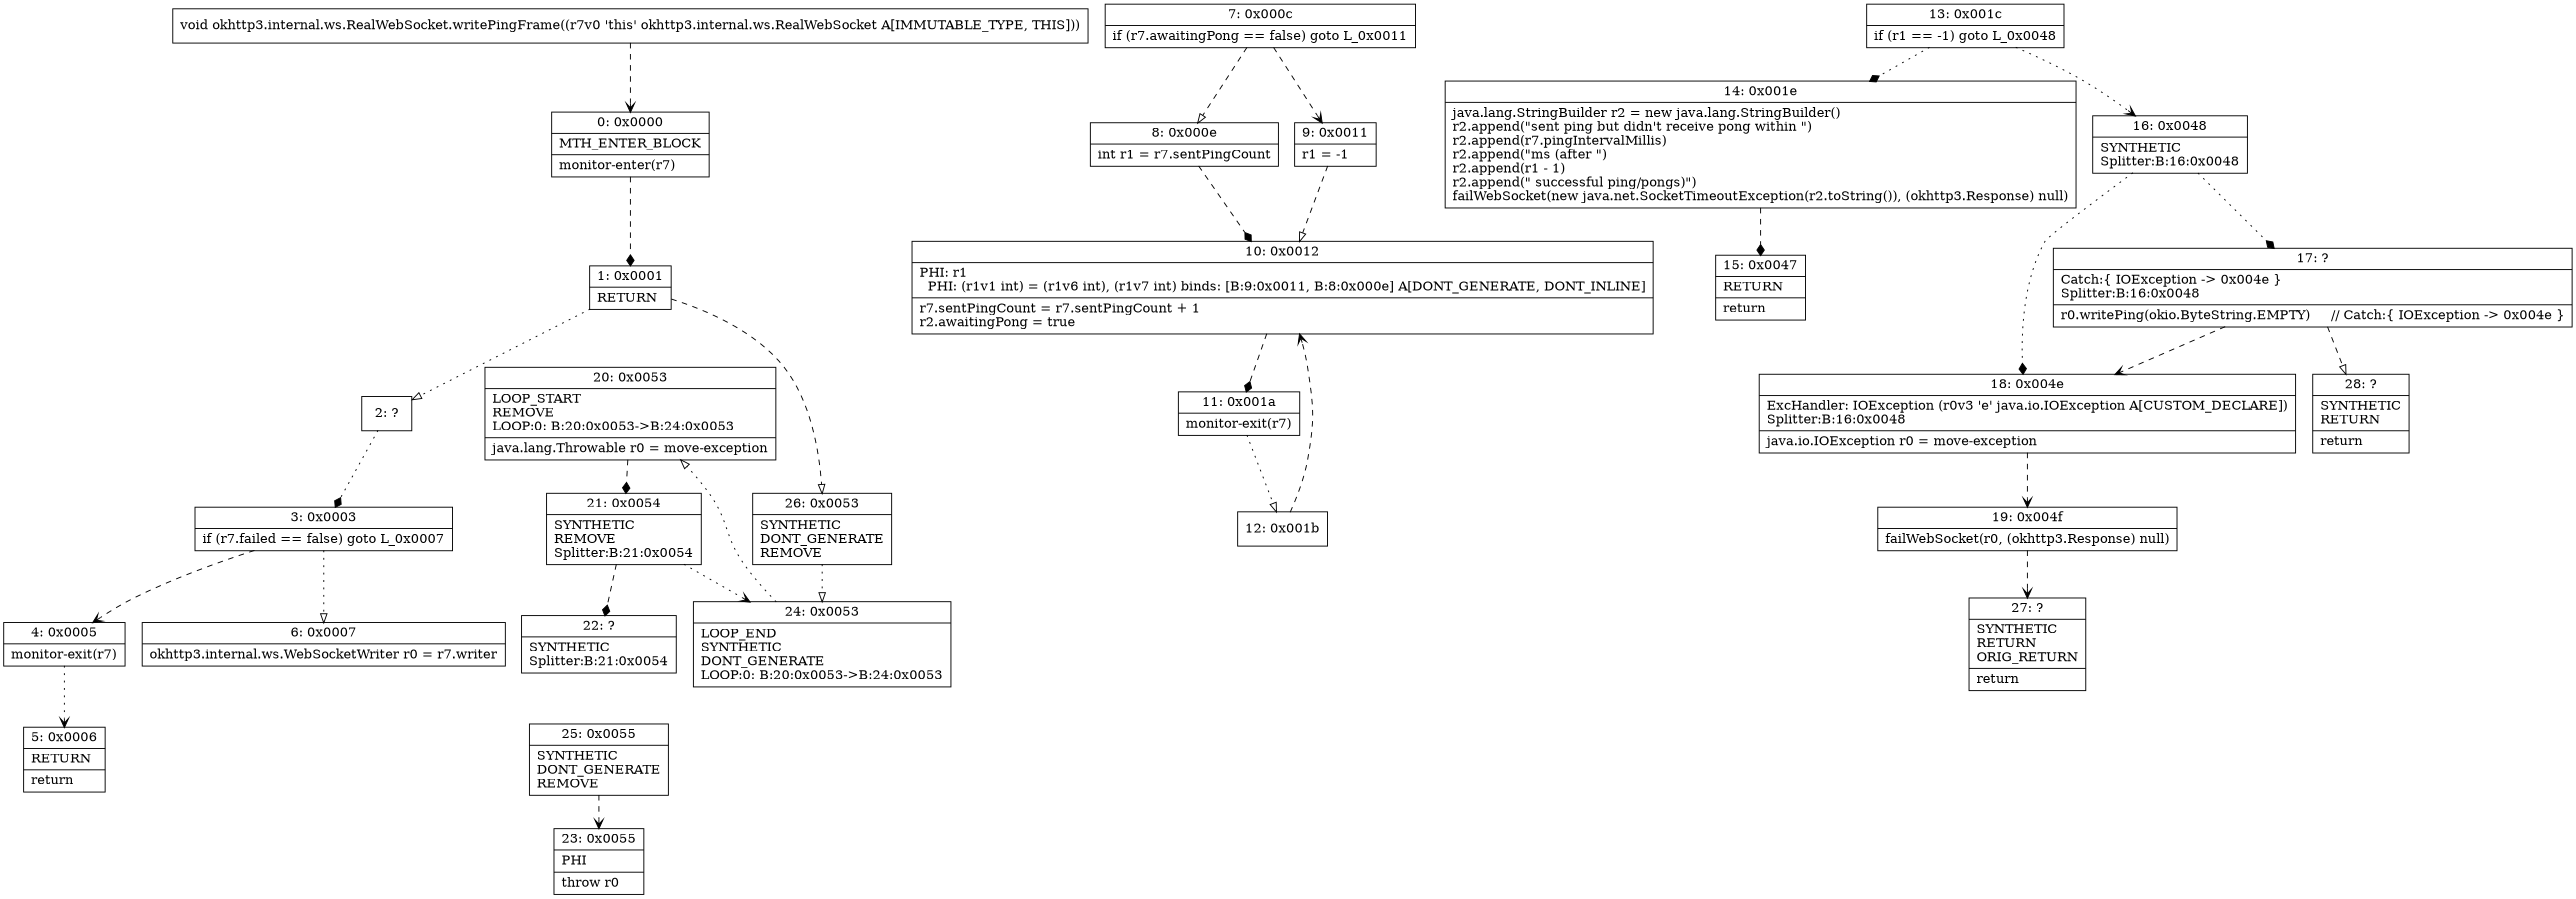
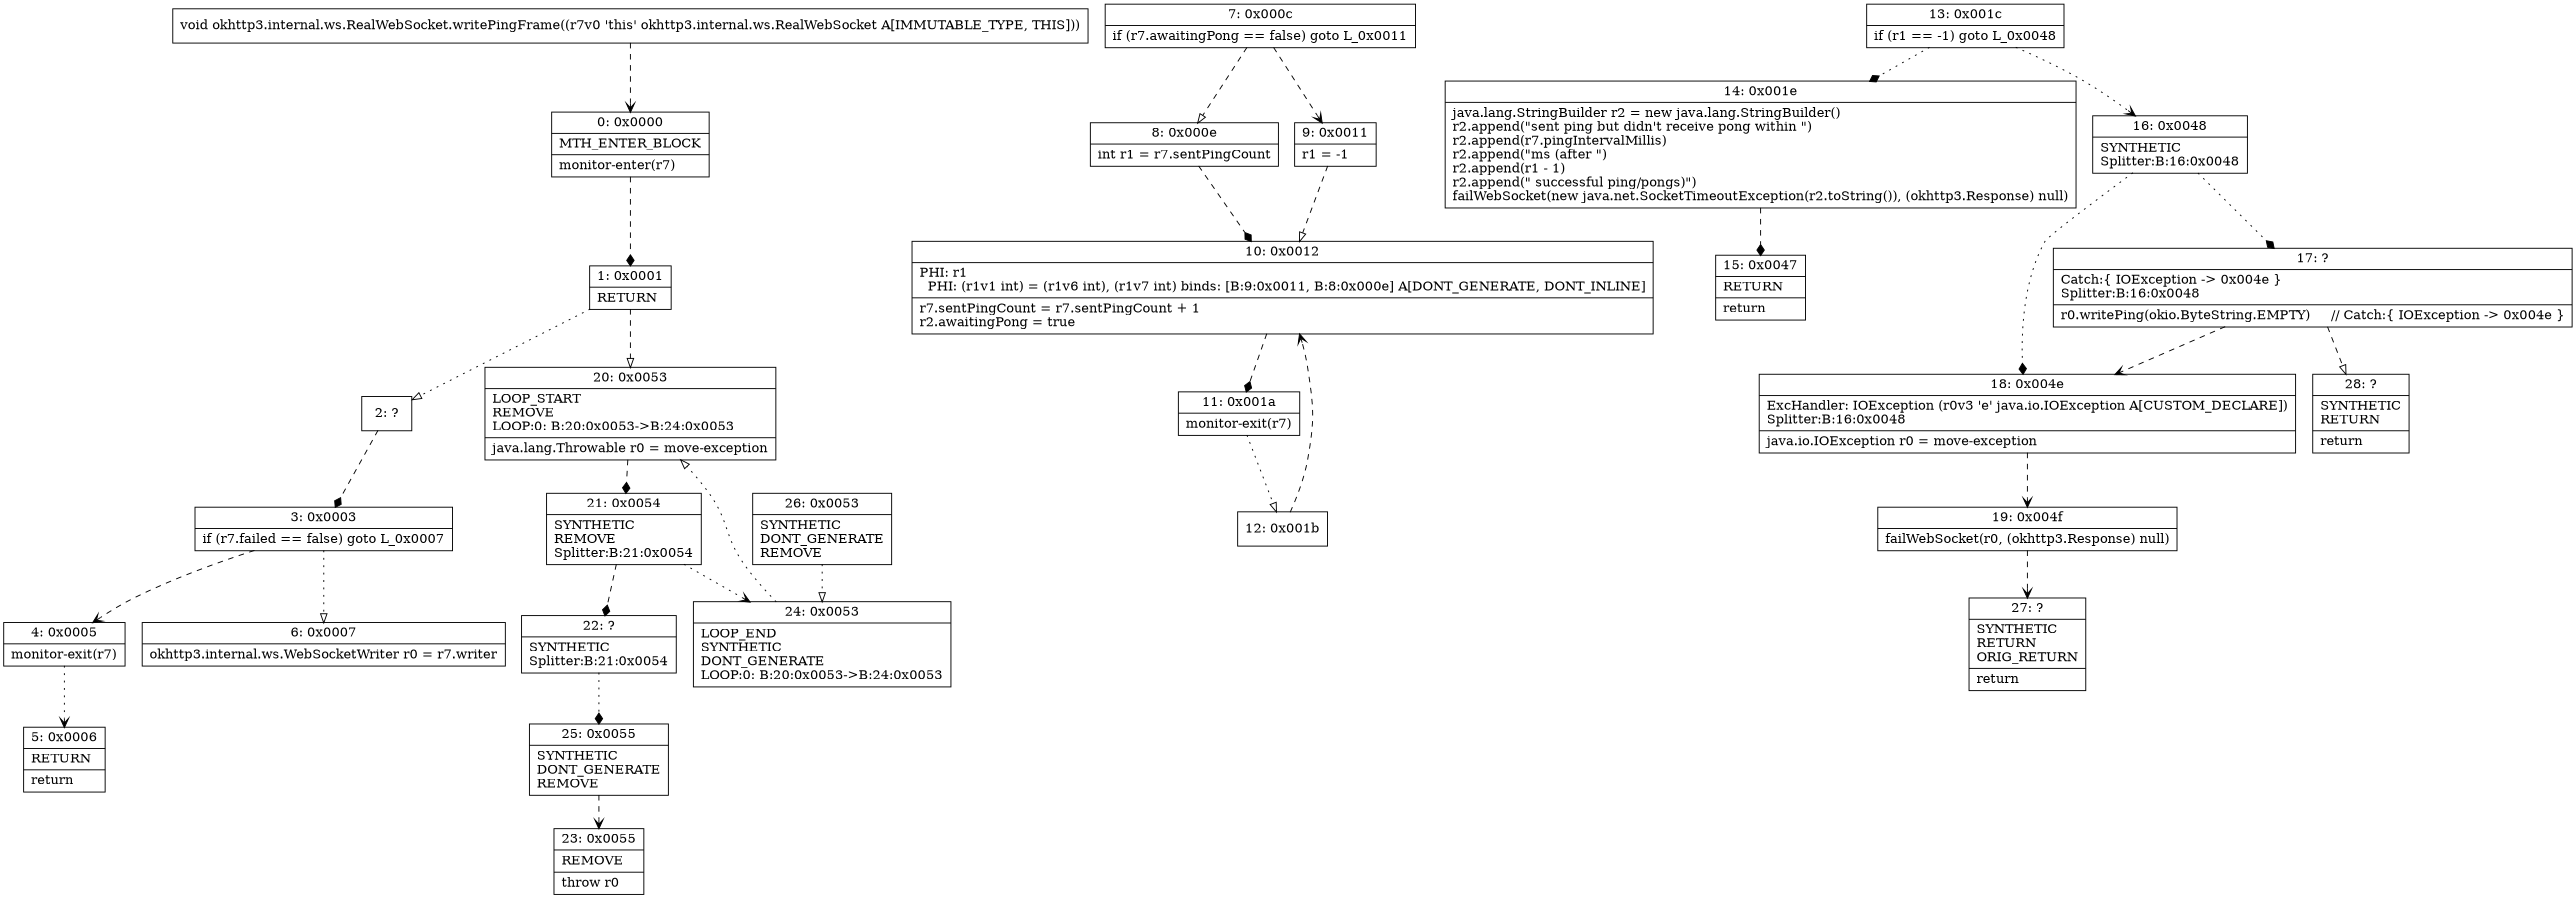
  digraph {
    node [shape=record]
    edge [arrowhead=diamond style=dashed]
    n1 [label="{0\:\ 0x0000|MTH_ENTER_BLOCK\l|monitor\-enter(r7)\l}"]
    n2 [label="{1\:\ 0x0001|RETURN\l}"]
    n3 [label="{2\:\ ?}"]
    n4 [label="{20\:\ 0x0053|LOOP_START\lREMOVE\lLOOP:0: B:20:0x0053\-\>B:24:0x0053\l|java.lang.Throwable r0 = move\-exception\l}"]
    n5 [label="{3\:\ 0x0003|if (r7.failed == false) goto L_0x0007\l}"]
    n6 [label="{21\:\ 0x0054|SYNTHETIC\lREMOVE\lSplitter:B:21:0x0054\l}"]
    n7 [label="{4\:\ 0x0005|monitor\-exit(r7)\l}"]
    n8 [label="{6\:\ 0x0007|okhttp3.internal.ws.WebSocketWriter r0 = r7.writer\l}"]
    n9 [label="{5\:\ 0x0006|RETURN\l|return\l}"]
    n10 [label="{7\:\ 0x000c|if (r7.awaitingPong == false) goto L_0x0011\l}"]
    n11 [label="{8\:\ 0x000e|int r1 = r7.sentPingCount\l}"]
    n12 [label="{9\:\ 0x0011|r1 = \-1\l}"]
    n13 [label="{10\:\ 0x0012|PHI: r1 \l  PHI: (r1v1 int) = (r1v6 int), (r1v7 int) binds: [B:9:0x0011, B:8:0x000e] A[DONT_GENERATE, DONT_INLINE]\l|r7.sentPingCount = r7.sentPingCount + 1\lr2.awaitingPong = true\l}"]
    n14 [label="{11\:\ 0x001a|monitor\-exit(r7)\l}"]
    n15 [label="{12\:\ 0x001b}"]
    n16 [label="{13\:\ 0x001c|if (r1 == \-1) goto L_0x0048\l}"]
    n17 [label="{14\:\ 0x001e|java.lang.StringBuilder r2 = new java.lang.StringBuilder()\lr2.append(\"sent ping but didn't receive pong within \")\lr2.append(r7.pingIntervalMillis)\lr2.append(\"ms (after \")\lr2.append(r1 \- 1)\lr2.append(\" successful ping\/pongs)\")\lfailWebSocket(new java.net.SocketTimeoutException(r2.toString()), (okhttp3.Response) null)\l}"]
    n18 [label="{16\:\ 0x0048|SYNTHETIC\lSplitter:B:16:0x0048\l}"]
    n19 [label="{15\:\ 0x0047|RETURN\l|return\l}"]
    n20 [label="{17\:\ ?|Catch:\{ IOException \-\> 0x004e \}\lSplitter:B:16:0x0048\l|r0.writePing(okio.ByteString.EMPTY)     \/\/ Catch:\{ IOException \-\> 0x004e \}\l}"]
    n21 [label="{18\:\ 0x004e|ExcHandler: IOException (r0v3 'e' java.io.IOException A[CUSTOM_DECLARE])\lSplitter:B:16:0x0048\l|java.io.IOException r0 = move\-exception\l}"]
    n22 [label="{28\:\ ?|SYNTHETIC\lRETURN\l|return\l}"]
    n23 [label="{19\:\ 0x004f|failWebSocket(r0, (okhttp3.Response) null)\l}"]
    n24 [label="{27\:\ ?|SYNTHETIC\lRETURN\lORIG_RETURN\l|return\l}"]
    n25 [label="{22\:\ ?|SYNTHETIC\lSplitter:B:21:0x0054\l}"]
    n26 [label="{24\:\ 0x0053|LOOP_END\lSYNTHETIC\lDONT_GENERATE\lLOOP:0: B:20:0x0053\-\>B:24:0x0053\l}"]
    n27 [label="{25\:\ 0x0055|SYNTHETIC\lDONT_GENERATE\lREMOVE\l}"]
-   n28 [label="{23\:\ 0x0055|PHI\l|throw r0\l}"]
+   n28 [label="{23\:\ 0x0055|REMOVE\l|throw r0\l}"]
    n29 [label="{26\:\ 0x0053|SYNTHETIC\lDONT_GENERATE\lREMOVE\l}"]
    n30 [label="{void okhttp3.internal.ws.RealWebSocket.writePingFrame((r7v0 'this' okhttp3.internal.ws.RealWebSocket A[IMMUTABLE_TYPE, THIS])) }"]
    n1 -> n2
    n2 -> n3 [arrowhead=onormal style=dotted]
-   n2 -> n29 [arrowhead=onormal]
-   n3 -> n5 [style=dotted]
+   n2 -> n4 [arrowhead=onormal]
+   n3 -> n5
    n4 -> n6
    n5 -> n7 [arrowhead=vee]
    n5 -> n8 [arrowhead=onormal style=dotted]
    n6 -> n25
    n6 -> n26 [arrowhead=vee style=dotted]
    n7 -> n9 [arrowhead=vee style=dotted]
    n10 -> n11 [arrowhead=onormal]
    n10 -> n12 [arrowhead=vee]
    n11 -> n13
    n12 -> n13 [arrowhead=onormal]
    n13 -> n14
    n14 -> n15 [arrowhead=onormal style=dotted]
    n15 -> n13 [arrowhead=vee]
    n16 -> n17 [style=dotted]
    n16 -> n18 [arrowhead=vee style=dotted]
    n17 -> n19
    n18 -> n20 [style=dotted]
    n18 -> n21 [style=dotted]
    n20 -> n21 [arrowhead=vee]
    n20 -> n22 [arrowhead=onormal]
    n21 -> n23 [arrowhead=vee]
    n23 -> n24 [arrowhead=vee]
+   n25 -> n27 [style=dotted]
    n26 -> n4 [arrowhead=onormal style=dotted]
    n27 -> n28 [arrowhead=vee]
    n29 -> n26 [arrowhead=onormal style=dotted]
    n30 -> n1 [arrowhead=vee]
  }
